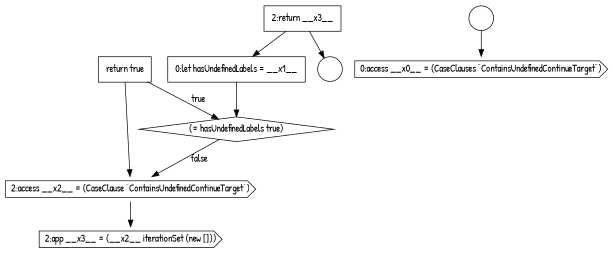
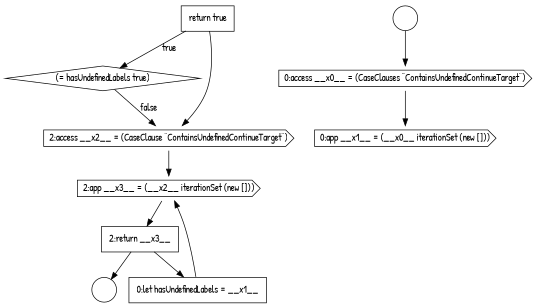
  digraph {
    fontname="Patrick Hand"
    node [color=black fillcolor=white fontname="Patrick Hand" shape=cds style=filled]
    edge [color=black fontname="Patrick Hand"]
    n1 [label=<<font color="black">(= hasUndefinedLabels true)</font>> shape=diamond]
    n2 [label=<<font color="black">2:access __x2__ = (CaseClause &quot;ContainsUndefinedContinueTarget&quot;)</font>>]
    n3 [label=<<font color="black">     <table border="0" cellborder="1" cellspacing="0" cellpadding="10">       <tr><td align="left">return true</td></tr>     </table>   </font>> margin=0 shape=none]
    n4 [label=<<font color="black">2:app __x3__ = (__x2__ iterationSet (new []))</font>>]
    n5 [label=<<font color="black">     <table border="0" cellborder="1" cellspacing="0" cellpadding="10">       <tr><td align="left">0:let hasUndefinedLabels = __x1__</td></tr>     </table>   </font>> margin=0 shape=none]
    n6 [label=<<font color="black">     <table border="0" cellborder="1" cellspacing="0" cellpadding="10">       <tr><td align="left">2:return __x3__</td></tr>     </table>   </font>> margin=0 shape=none]
    n7 [label=" " shape=circle]
+   n8 [label=<<font color="black">0:app __x1__ = (__x0__ iterationSet (new []))</font>>]
    n9 [label=<<font color="black">0:access __x0__ = (CaseClauses &quot;ContainsUndefinedContinueTarget&quot;)</font>>]
    n10 [label=" " shape=circle]
    n1 -> n2 [label=<<font color="black">false</font>>]
    n2 -> n4
    n3 -> n1 [label=<<font color="black">true</font>>]
    n3 -> n2
-   n5 -> n1
+   n4 -> n6
+   n5 -> n4
    n6 -> n5
    n6 -> n7
+   n9 -> n8
    n10 -> n9
  }
